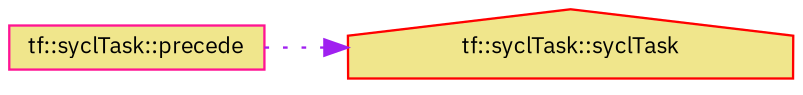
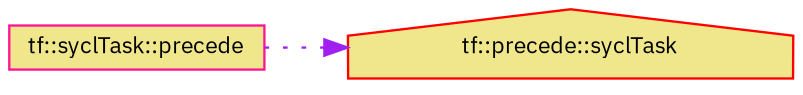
  digraph {
    rankdir=LR
    fontname="IBM Plex Sans"
    node [fillcolor=khaki fontname="IBM Plex Sans" fontsize=10 style=filled]
    n1 [color=deeppink fontcolor=black height=0.2 label="tf::syclTask::precede" shape=box width=0.4]
-   n2 [color=red height=0.2 label="tf::syclTask::syclTask" shape=house width=0.4]
+   n2 [color=red height=0.2 label="tf::precede::syclTask" shape=house width=0.4]
    n1 -> n2 [color=purple fontname="IBM Plex Sans" fontsize=10 labelfontname=Helvetica labelfontsize=10 style=dotted]
  }
